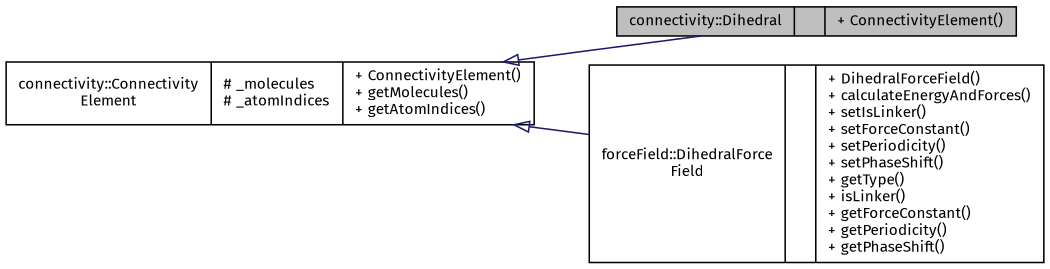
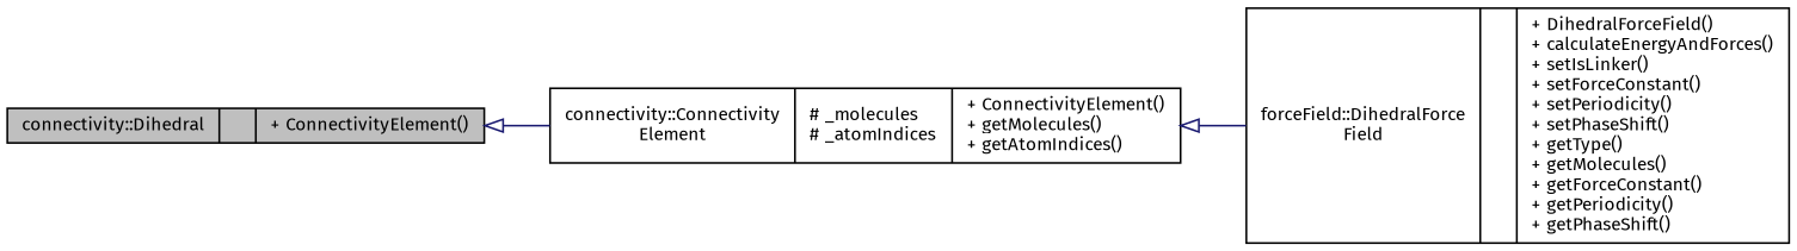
  digraph {
    fontname="Fira Sans"
    rankdir=LR
    node [color=black fillcolor=white fontname="Fira Sans" fontsize=10 shape=record style=filled]
    edge [arrowtail=onormal color=midnightblue dir=back fontname="Fira Sans" fontsize=10 labelfontname=Helvetica labelfontsize=10 style=solid]
    n1 [fillcolor=grey75 fontcolor=black height=0.2 label="{connectivity::Dihedral\n||+ ConnectivityElement()\l}" width=0.4]
-   n2 [height=0.2 label="{forceField::DihedralForce\lField\n||+ DihedralForceField()\l+ calculateEnergyAndForces()\l+ setIsLinker()\l+ setForceConstant()\l+ setPeriodicity()\l+ setPhaseShift()\l+ getType()\l+ isLinker()\l+ getForceConstant()\l+ getPeriodicity()\l+ getPhaseShift()\l}" width=0.4]
+   n2 [height=0.2 label="{forceField::DihedralForce\lField\n||+ DihedralForceField()\l+ calculateEnergyAndForces()\l+ setIsLinker()\l+ setForceConstant()\l+ setPeriodicity()\l+ setPhaseShift()\l+ getType()\l+ getMolecules()\l+ getForceConstant()\l+ getPeriodicity()\l+ getPhaseShift()\l}" width=0.4]
    n3 [height=0.2 label="{connectivity::Connectivity\lElement\n|# _molecules\l# _atomIndices\l|+ ConnectivityElement()\l+ getMolecules()\l+ getAtomIndices()\l}" width=0.4]
-   n3 -> n1
+   n1 -> n3
    n3 -> n2
  }
